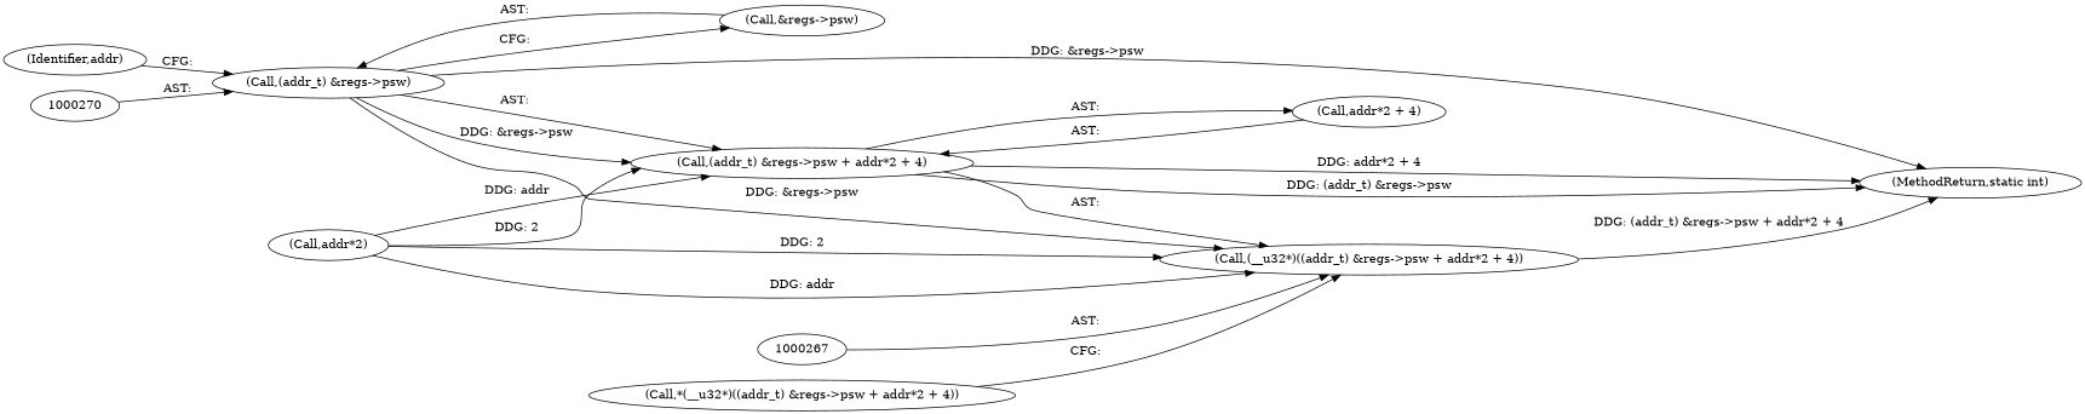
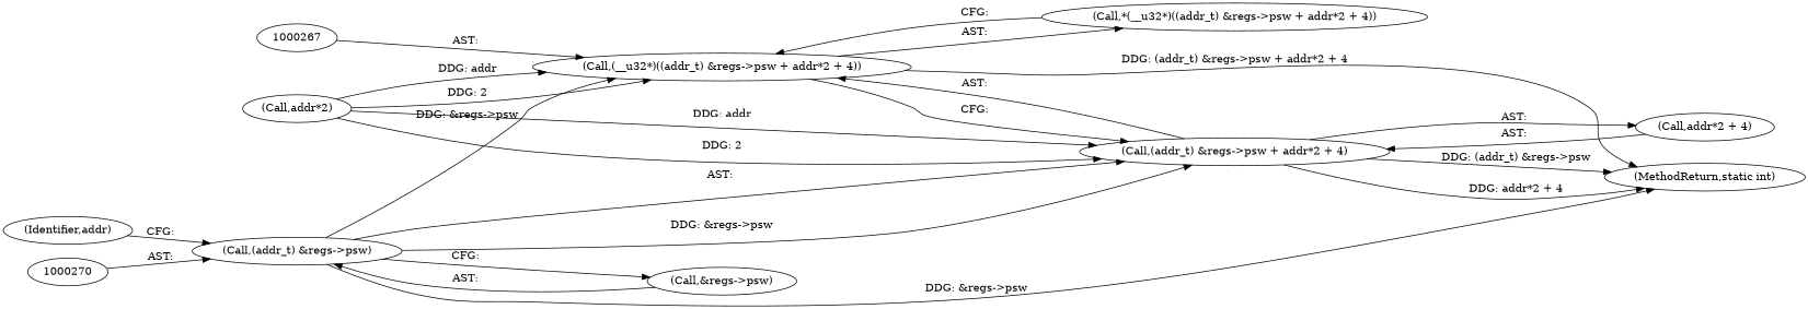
  digraph {
    rankdir=LR
    n1 [label="(Call,(addr_t) &regs->psw)"]
    n2 [label="(Call,(__u32*)((addr_t) &regs->psw + addr*2 + 4))"]
    n3 [label="(Call,(addr_t) &regs->psw + addr*2 + 4)"]
    n4 [label="(Call,&regs->psw)"]
    n5 [label="(MethodReturn,static int)"]
    n6 [label="(Call,*(__u32*)((addr_t) &regs->psw + addr*2 + 4))"]
    n7 [label="(Call,addr*2 + 4)"]
    n8 [label="(Call,addr*2)"]
    n9 [label="(Identifier,addr)"]
    1000270
    1000267
    n1 -> n2 [label="DDG: &regs->psw"]
    n1 -> n3 [label="AST: "]
    n1 -> n3 [label="DDG: &regs->psw"]
    n1 -> n4 [label="CFG: "]
    n1 -> n5 [label="DDG: &regs->psw"]
+   n2 -> n3 [label="CFG: "]
    n2 -> n5 [label="DDG: (addr_t) &regs->psw + addr*2 + 4"]
+   n2 -> n6 [label="AST: "]
    n3 -> n2 [label="AST: "]
    n3 -> n5 [label="DDG: addr*2 + 4"]
    n3 -> n5 [label="DDG: (addr_t) &regs->psw"]
    n3 -> n7 [label="AST: "]
    n4 -> n1 [label="AST: "]
    n6 -> n2 [label="CFG: "]
    n7 -> n3 [label="AST: "]
    n8 -> n2 [label="DDG: addr"]
    n8 -> n2 [label="DDG: 2"]
    n8 -> n3 [label="DDG: addr"]
    n8 -> n3 [label="DDG: 2"]
    n9 -> n1 [label="CFG: "]
    1000270 -> n1 [label="AST: "]
    1000267 -> n2 [label="AST: "]
  }
